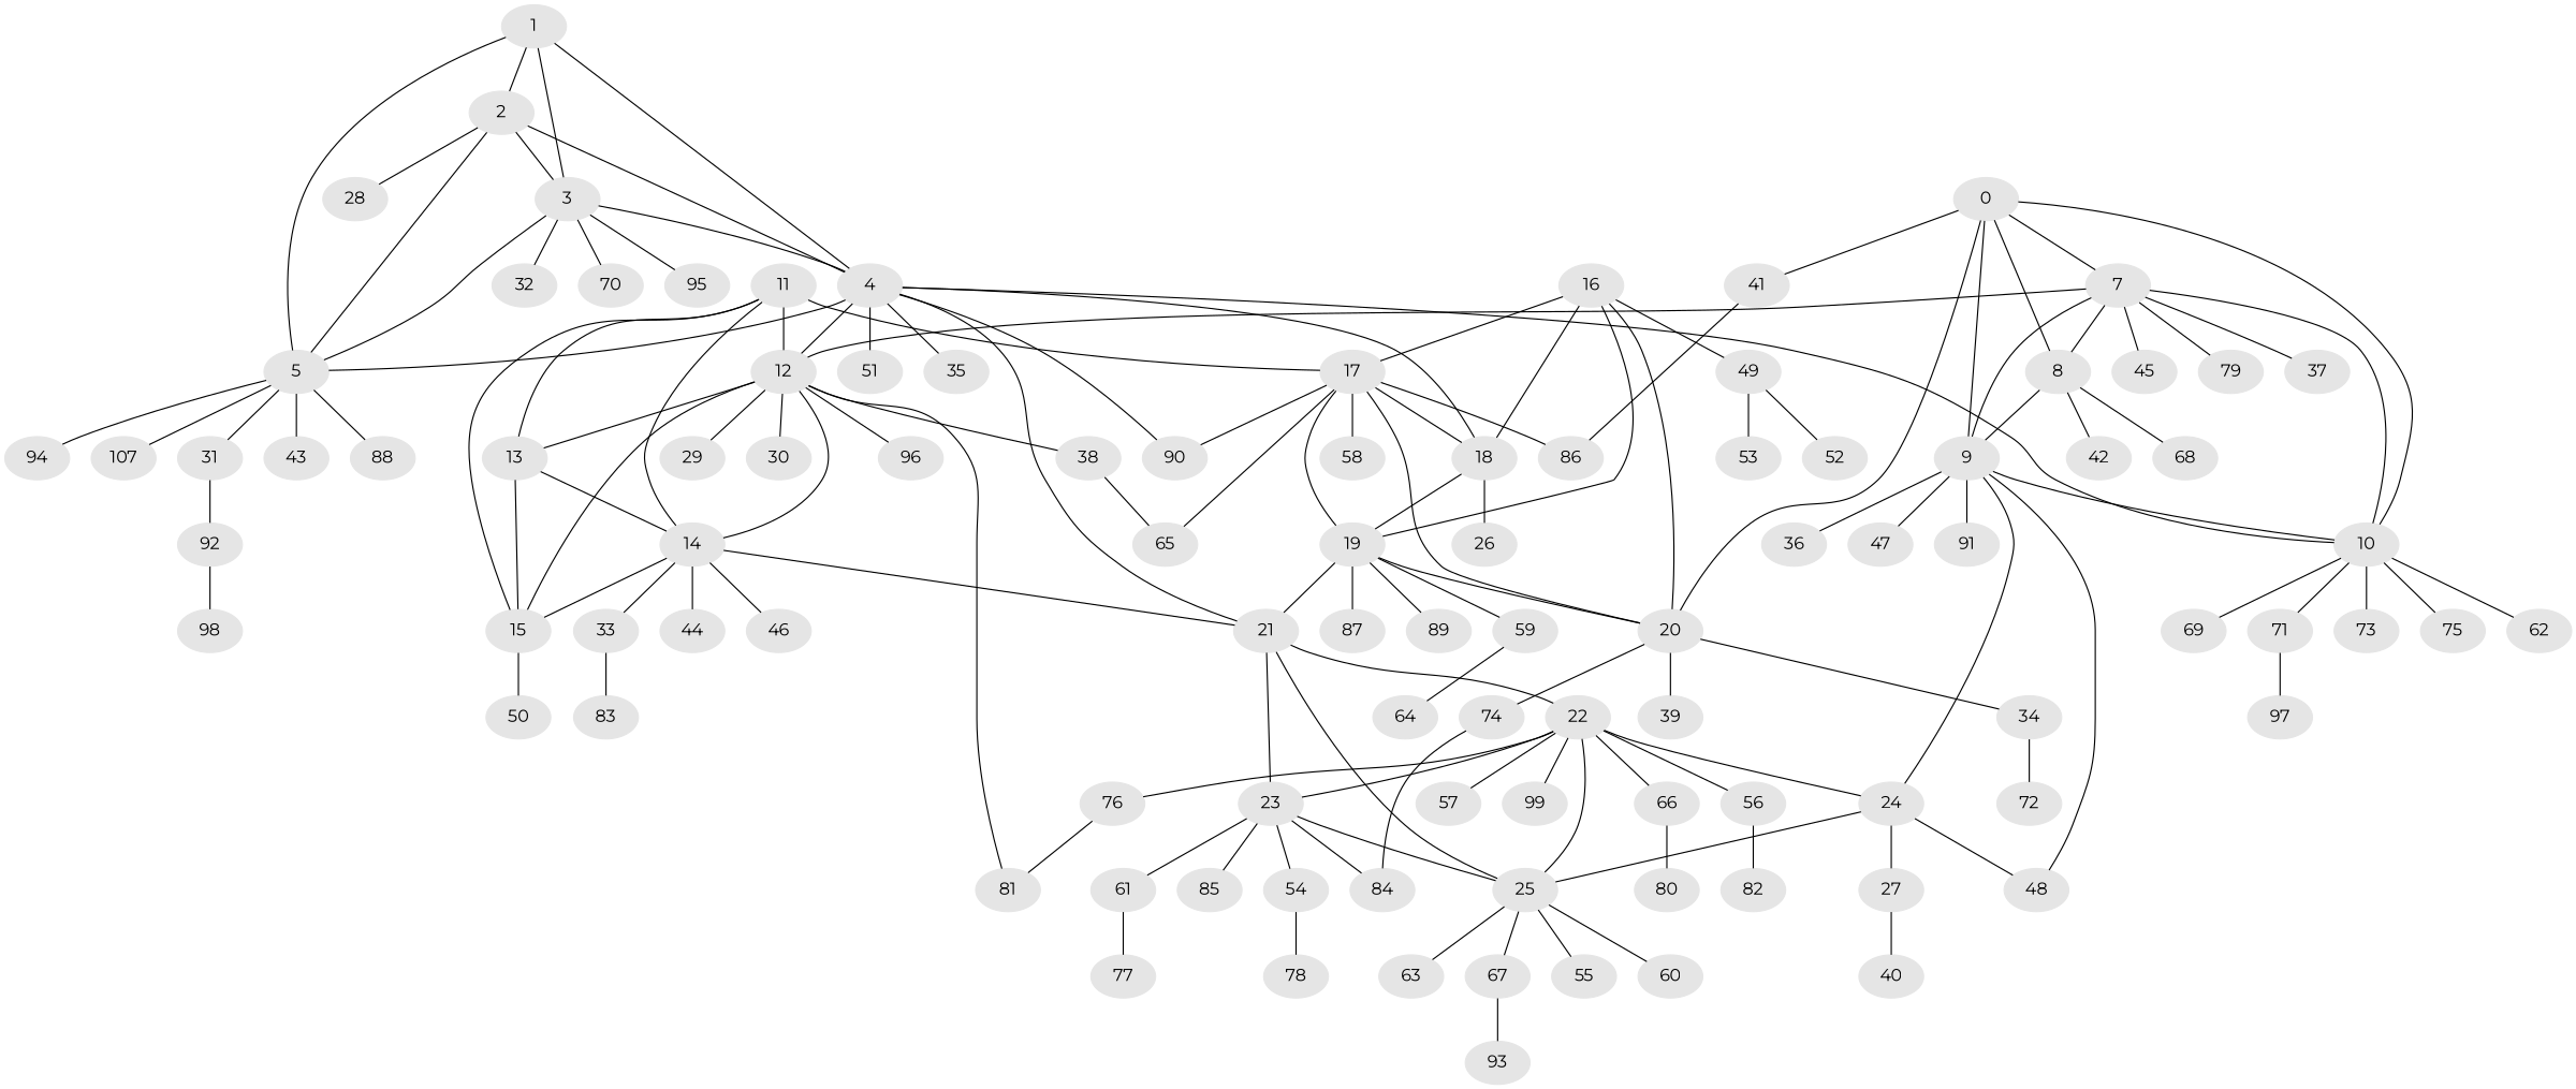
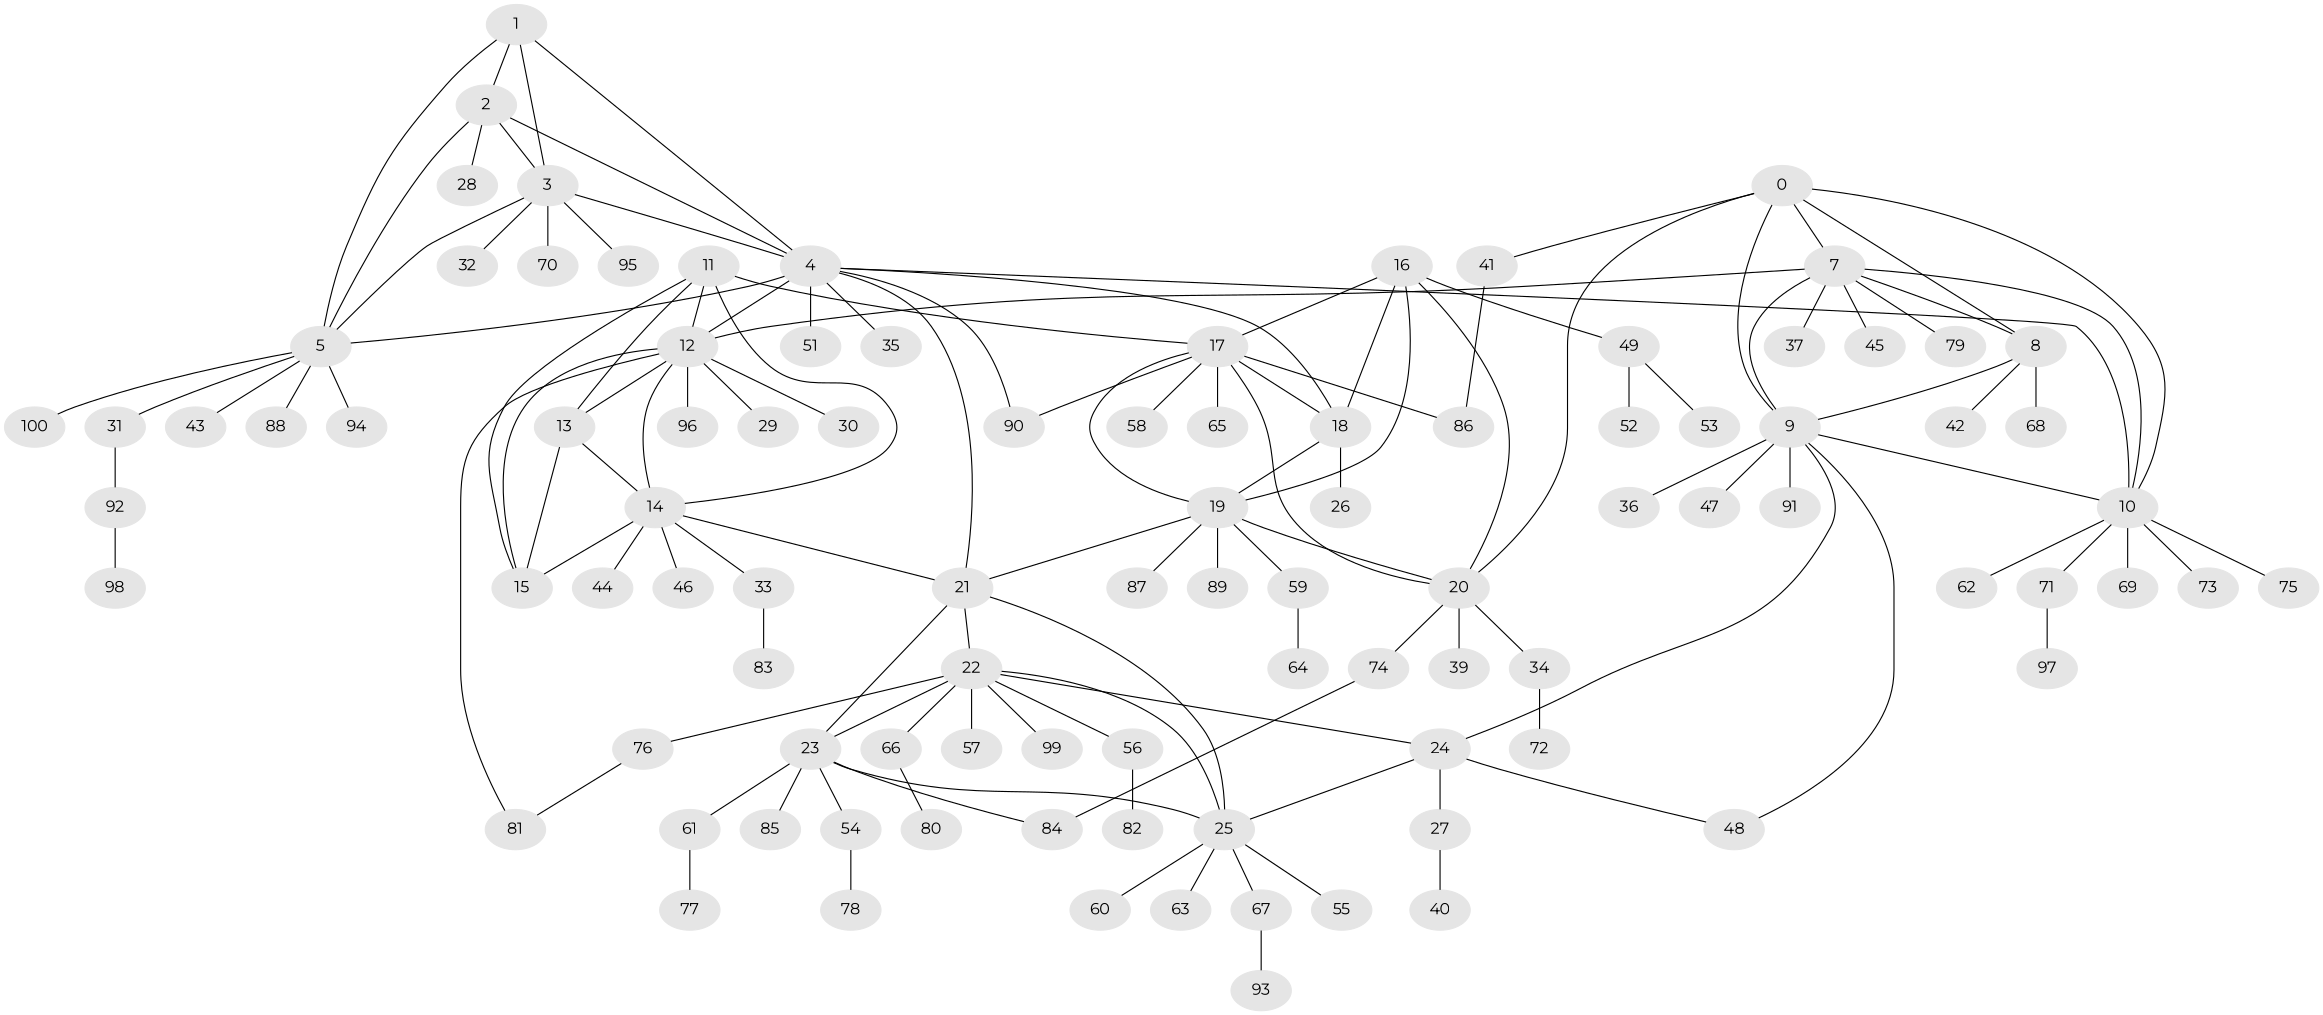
  graph {
    fontname=Montserrat
    node [color=gray90 fontname=Montserrat style=filled]
    edge [fontname=Montserrat]
    1
    2
    3
    4
    5
    28
    32
    70
    95
    10
    12
    18
    21
    35
    51
    90
    31
    43
    88
    94
-   100 [label=107]
+   100
    62
    69
    71
    73
    75
    13
    14
    15
    29
    30
-   38
    81
    96
    19
    26
    22
    23
    25
    92
    n41 [label=0]
    7
    8
    9
    20
    41
    37
    45
    79
    42
    68
    24
    36
    47
    48
    91
    34
    39
    74
    86
    27
    97
    11
    17
    33
    44
    46
-   50
    58
    65
    83
    16
    49
    59
    87
    89
    52
    53
    64
    72
    84
    56
    57
    66
    76
    99
    54
    61
    85
    55
    60
    63
    67
    82
    80
    78
    77
    40
    93
    98
    1 -- 2
    1 -- 3
    1 -- 4
    1 -- 5
    2 -- 3
    2 -- 4
    2 -- 5
    2 -- 28
    3 -- 4
    3 -- 5
    3 -- 32
    3 -- 70
    3 -- 95
    4 -- 5
    4 -- 10
    4 -- 12
    4 -- 18
    4 -- 21
    4 -- 35
    4 -- 51
    4 -- 90
    5 -- 31
    5 -- 43
    5 -- 88
    5 -- 94
    5 -- 100
    10 -- 62
    10 -- 69
    10 -- 71
    10 -- 73
    10 -- 75
    12 -- 13
    12 -- 14
    12 -- 15
    12 -- 29
    12 -- 30
-   12 -- 38
    12 -- 81
    12 -- 96
    18 -- 19
    18 -- 26
    21 -- 22
    21 -- 23
    21 -- 25
    31 -- 92
    71 -- 97
    13 -- 14
    13 -- 15
    14 -- 21
    14 -- 15
    14 -- 33
    14 -- 44
    14 -- 46
-   15 -- 50
-   38 -- 65
    19 -- 21
    19 -- 20
    19 -- 59
    19 -- 87
    19 -- 89
    22 -- 23
    22 -- 25
    22 -- 24
    22 -- 56
    22 -- 57
    22 -- 66
    22 -- 76
    22 -- 99
    23 -- 25
    23 -- 84
    23 -- 54
    23 -- 61
    23 -- 85
    25 -- 55
    25 -- 60
    25 -- 63
    25 -- 67
    92 -- 98
    n41 -- 10
    n41 -- 7
    n41 -- 8
    n41 -- 9
    n41 -- 20
    n41 -- 41
    7 -- 10
    7 -- 12
    7 -- 8
    7 -- 9
    7 -- 37
    7 -- 45
    7 -- 79
    8 -- 9
    8 -- 42
    8 -- 68
    9 -- 10
    9 -- 24
    9 -- 36
    9 -- 47
    9 -- 48
    9 -- 91
    20 -- 34
    20 -- 39
    20 -- 74
    41 -- 86
    24 -- 25
    24 -- 48
    24 -- 27
    34 -- 72
    74 -- 84
    27 -- 40
    11 -- 12
    11 -- 13
    11 -- 14
    11 -- 15
    11 -- 17
    17 -- 18
    17 -- 90
    17 -- 19
    17 -- 20
    17 -- 86
    17 -- 58
    17 -- 65
    33 -- 83
    16 -- 18
    16 -- 19
    16 -- 20
    16 -- 17
    16 -- 49
    49 -- 52
    49 -- 53
    59 -- 64
    56 -- 82
    66 -- 80
    76 -- 81
    54 -- 78
    61 -- 77
    67 -- 93
  }
